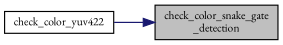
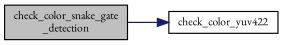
  digraph {
    rankdir=LR
    fontname="EB Garamond"
    node [color=black fontname="EB Garamond" fontsize=10 shape=record style=filled]
    n1 [fillcolor=grey75 fontcolor=black height=0.2 label="check_color_snake_gate\l_detection" width=0.4]
    n2 [fillcolor=white height=0.2 label=check_color_yuv422 width=0.4]
-   n2 -> n1 [color=midnightblue fontname="EB Garamond" fontsize=10 labelfontname=FreeSans labelfontsize=10 style=solid]
+   n1 -> n2 [color=midnightblue fontname="EB Garamond" fontsize=10 labelfontname=FreeSans labelfontsize=10 style=solid]
  }
